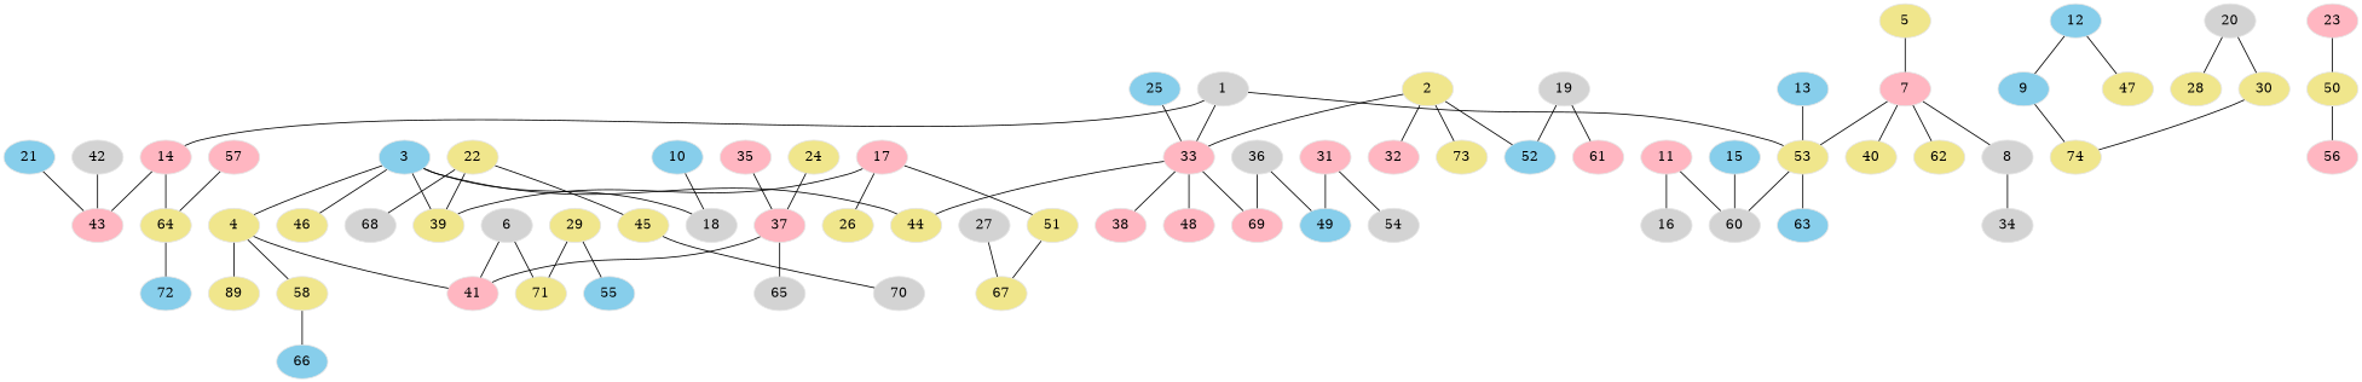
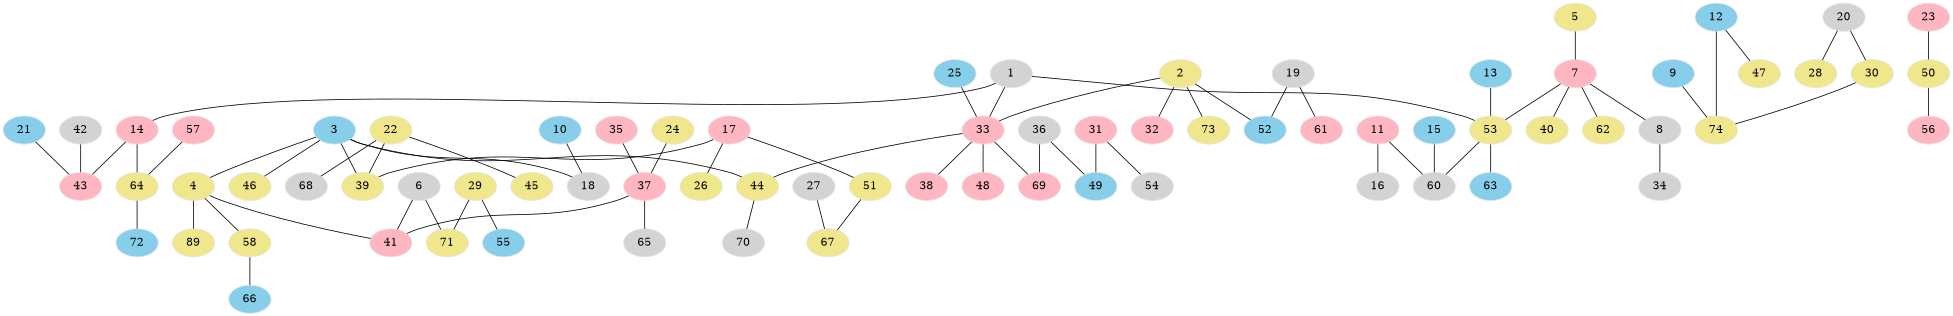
  graph {
    node [color=gray90 fillcolor=khaki style=filled]
    edge [weight=1.0]
    1 [fillcolor=lightgrey]
    14 [fillcolor=lightpink]
    33 [fillcolor=lightpink]
    53
    43 [fillcolor=lightpink]
    64
    44
    38 [fillcolor=lightpink]
    48 [fillcolor=lightpink]
    69 [fillcolor=lightpink]
    60 [fillcolor=lightgrey]
    63 [fillcolor=skyblue]
    2
    32 [fillcolor=lightpink]
    52 [fillcolor=skyblue]
    73
    3 [fillcolor=skyblue]
    4
    18 [fillcolor=lightgrey]
    39
    46
    41 [fillcolor=lightpink]
    58
    n24 [label=89]
    70 [fillcolor=lightgrey]
    66 [fillcolor=skyblue]
    7 [fillcolor=lightpink]
    5
    8 [fillcolor=lightgrey]
    40
    62
    6 [fillcolor=lightgrey]
    71
    34 [fillcolor=lightgrey]
    9 [fillcolor=skyblue]
    74
    10 [fillcolor=skyblue]
    11 [fillcolor=lightpink]
    16 [fillcolor=lightgrey]
    12 [fillcolor=skyblue]
    47
    13 [fillcolor=skyblue]
    72 [fillcolor=skyblue]
    15 [fillcolor=skyblue]
    17 [fillcolor=lightpink]
    26
    51
    67
    19 [fillcolor=lightgrey]
    61 [fillcolor=lightpink]
    20 [fillcolor=lightgrey]
    28
    30
    21 [fillcolor=skyblue]
    22
    45
    68 [fillcolor=lightgrey]
    23 [fillcolor=lightpink]
    50
    56 [fillcolor=lightpink]
    37 [fillcolor=lightpink]
    24
    65 [fillcolor=lightgrey]
    25 [fillcolor=skyblue]
    27 [fillcolor=lightgrey]
    29
    55 [fillcolor=skyblue]
    31 [fillcolor=lightpink]
    49 [fillcolor=skyblue]
    54 [fillcolor=lightgrey]
    35 [fillcolor=lightpink]
    36 [fillcolor=lightgrey]
    42 [fillcolor=lightgrey]
    57 [fillcolor=lightpink]
    1 -- 14
    1 -- 33
    1 -- 53
    14 -- 43
    14 -- 64
    33 -- 44
    33 -- 38
    33 -- 48
    33 -- 69
    53 -- 60
    53 -- 63
    64 -- 72
-   45 -- 70
+   44 -- 70
    2 -- 33
    2 -- 32
    2 -- 52
    2 -- 73
    3 -- 44
    3 -- 4
    3 -- 18
    3 -- 39
    3 -- 46
    4 -- 41
    4 -- 58
    4 -- n24
    58 -- 66
    7 -- 53
    7 -- 8
    7 -- 40
    7 -- 62
    5 -- 7
    8 -- 34
    6 -- 41
    6 -- 71
    9 -- 74
    10 -- 18
    11 -- 60
    11 -- 16
-   12 -- 9
+   12 -- 74
    12 -- 47
    13 -- 53
    15 -- 60
    17 -- 39
    17 -- 26
    17 -- 51
    51 -- 67
    19 -- 52
    19 -- 61
    20 -- 28
    20 -- 30
    30 -- 74
    21 -- 43
    22 -- 39
    22 -- 45
    22 -- 68
    23 -- 50
    50 -- 56
    37 -- 41
    37 -- 65
    24 -- 37
    25 -- 33
    27 -- 67
    29 -- 71
    29 -- 55
    31 -- 49
    31 -- 54
    35 -- 37
    36 -- 69
    36 -- 49
    42 -- 43
    57 -- 64
  }
